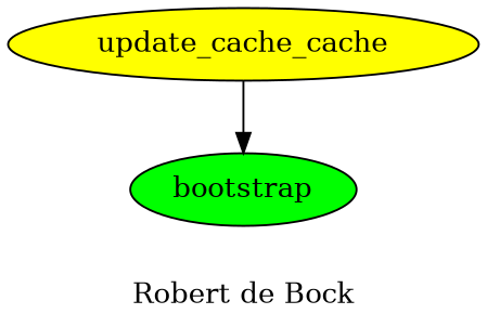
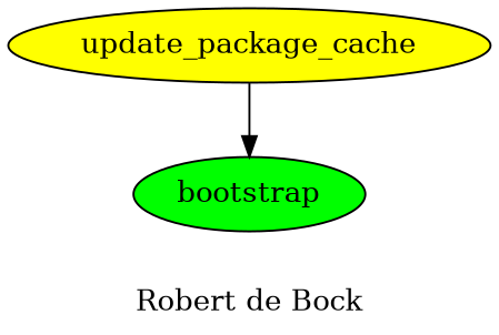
  digraph {
    label="Robert de Bock"
    node [style=filled]
    bootstrap [fillcolor=green]
-   update_package_cache [fillcolor=yellow label=update_cache_cache]
+   update_package_cache [fillcolor=yellow]
    update_package_cache -> bootstrap
  }
